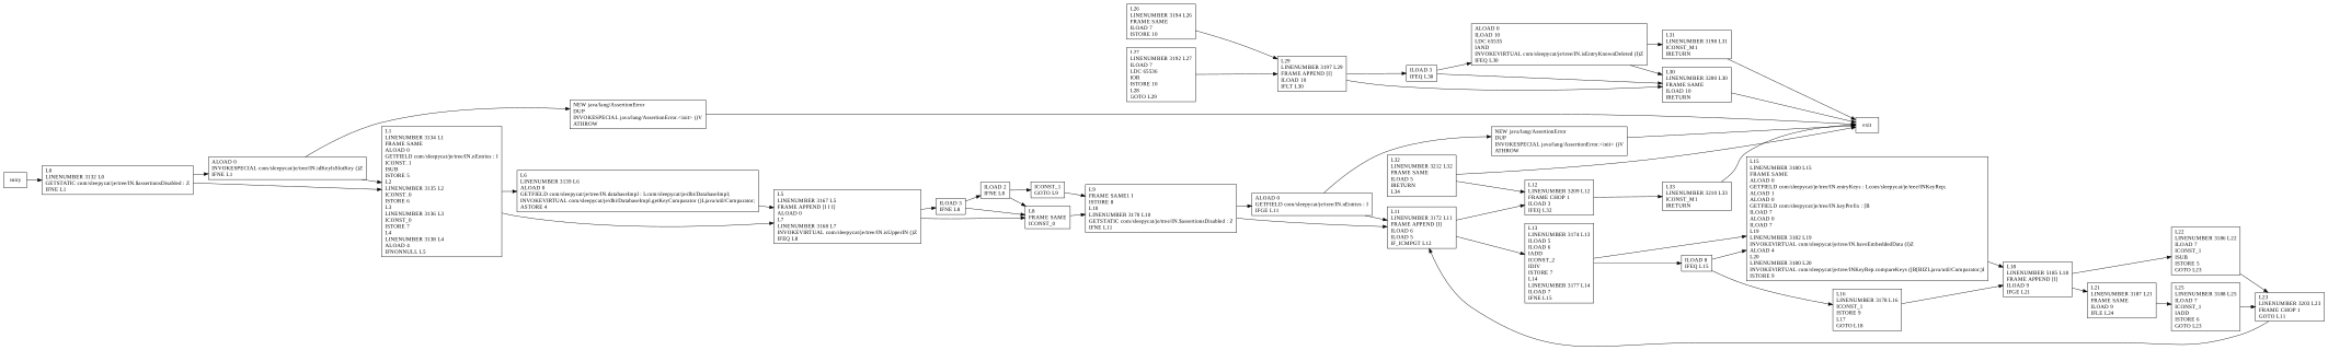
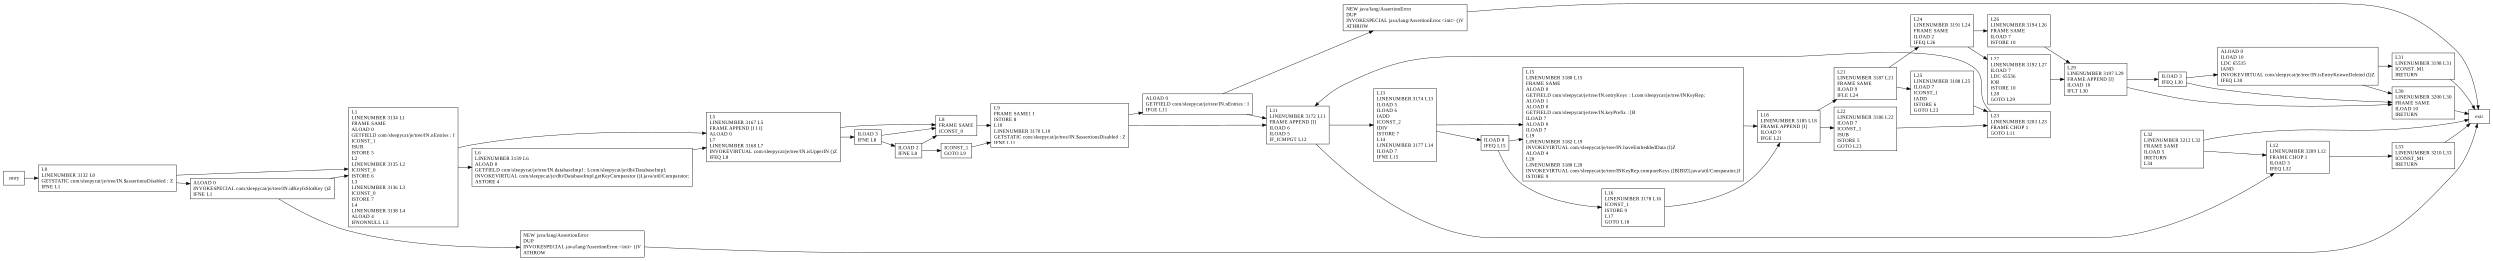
  digraph {
    fontname="Liberation Serif"
    rankdir=LR
    node [fontname="Liberation Serif" shape=record]
    edge [fontname="Liberation Serif"]
    n1 [label="ILOAD 3\lIFEQ L30\l"]
    n2 [label="L30\lLINENUMBER 3200 L30\lFRAME SAME\lILOAD 10\lIRETURN\l"]
    n3 [label="ALOAD 0\lILOAD 10\lLDC 65535\lIAND\lINVOKEVIRTUAL com/sleepycat/je/tree/IN.isEntryKnownDeleted (I)Z\lIFEQ L30\l"]
    exit
    n5 [label="L31\lLINENUMBER 3198 L31\lICONST_M1\lIRETURN\l"]
    n6 [label="L26\lLINENUMBER 3194 L26\lFRAME SAME\lILOAD 7\lISTORE 10\l"]
    n7 [label="L29\lLINENUMBER 3197 L29\lFRAME APPEND [I]\lILOAD 10\lIFLT L30\l"]
    n8 [label="L23\lLINENUMBER 3203 L23\lFRAME CHOP 1\lGOTO L11\l"]
    n9 [label="L11\lLINENUMBER 3172 L11\lFRAME APPEND [I]\lILOAD 6\lILOAD 5\lIF_ICMPGT L12\l"]
    n10 [label="L12\lLINENUMBER 3209 L12\lFRAME CHOP 1\lILOAD 3\lIFEQ L32\l"]
    n11 [label="L13\lLINENUMBER 3174 L13\lILOAD 5\lILOAD 6\lIADD\lICONST_2\lIDIV\lISTORE 7\lL14\lLINENUMBER 3177 L14\lILOAD 7\lIFNE L15\l"]
    n12 [label="L18\lLINENUMBER 5185 L18\lFRAME APPEND [I]\lILOAD 9\lIFGE L21\l"]
    n13 [label="L22\lLINENUMBER 3186 L22\lILOAD 7\lICONST_1\lISUB\lISTORE 5\lGOTO L23\l"]
    n14 [label="L21\lLINENUMBER 3187 L21\lFRAME SAME\lILOAD 9\lIFLE L24\l"]
    n15 [label="L25\lLINENUMBER 3188 L25\lILOAD 7\lICONST_1\lIADD\lISTORE 6\lGOTO L23\l"]
+   n16 [label="L24\lLINENUMBER 3191 L24\lFRAME SAME\lILOAD 2\lIFEQ L26\l"]
    n17 [label="L33\lLINENUMBER 3210 L33\lICONST_M1\lIRETURN\l"]
    n18 [label="L32\lLINENUMBER 3212 L32\lFRAME SAME\lILOAD 5\lIRETURN\lL34\l"]
    n19 [label="NEW java/lang/AssertionError\lDUP\lINVOKESPECIAL java/lang/AssertionError.\<init\> ()V\lATHROW\l"]
    n20 [label="ILOAD 3\lIFNE L8\l"]
    n21 [label="L8\lFRAME SAME\lICONST_0\l"]
    n22 [label="ILOAD 2\lIFNE L8\l"]
    n23 [label="L9\lFRAME SAME1 I\lISTORE 8\lL10\lLINENUMBER 3170 L10\lGETSTATIC com/sleepycat/je/tree/IN.$assertionsDisabled : Z\lIFNE L11\l"]
    n24 [label="ICONST_1\lGOTO L9\l"]
    n25 [label="ALOAD 0\lGETFIELD com/sleepycat/je/tree/IN.nEntries : I\lIFGE L11\l"]
    n26 [label="NEW java/lang/AssertionError\lDUP\lINVOKESPECIAL java/lang/AssertionError.\<init\> ()V\lATHROW\l"]
    n27 [label="L0\lLINENUMBER 3132 L0\lGETSTATIC com/sleepycat/je/tree/IN.$assertionsDisabled : Z\lIFNE L1\l"]
    n28 [label="L1\lLINENUMBER 3134 L1\lFRAME SAME\lALOAD 0\lGETFIELD com/sleepycat/je/tree/IN.nEntries : I\lICONST_1\lISUB\lISTORE 5\lL2\lLINENUMBER 3135 L2\lICONST_0\lISTORE 6\lL3\lLINENUMBER 3136 L3\lICONST_0\lISTORE 7\lL4\lLINENUMBER 3138 L4\lALOAD 4\lIFNONNULL L5\l"]
    n29 [label="ALOAD 0\lINVOKESPECIAL com/sleepycat/je/tree/IN.idKeyIsSlotKey ()Z\lIFNE L1\l"]
    n30 [label="L5\lLINENUMBER 3167 L5\lFRAME APPEND [I I I]\lALOAD 0\lL7\lLINENUMBER 3168 L7\lINVOKEVIRTUAL com/sleepycat/je/tree/IN.isUpperIN ()Z\lIFEQ L8\l"]
    n31 [label="L6\lLINENUMBER 3139 L6\lALOAD 0\lGETFIELD com/sleepycat/je/tree/IN.databaseImpl : Lcom/sleepycat/je/dbi/DatabaseImpl;\lINVOKEVIRTUAL com/sleepycat/je/dbi/DatabaseImpl.getKeyComparator ()Ljava/util/Comparator;\lASTORE 4\l"]
    n32 [label="ILOAD 8\lIFEQ L15\l"]
    n33 [label="L15\lLINENUMBER 3180 L15\lFRAME SAME\lALOAD 0\lGETFIELD com/sleepycat/je/tree/IN.entryKeys : Lcom/sleepycat/je/tree/INKeyRep;\lALOAD 1\lALOAD 0\lGETFIELD com/sleepycat/je/tree/IN.keyPrefix : [B\lILOAD 7\lALOAD 0\lILOAD 7\lL19\lLINENUMBER 3182 L19\lINVOKEVIRTUAL com/sleepycat/je/tree/IN.haveEmbeddedData (I)Z\lALOAD 4\lL20\lLINENUMBER 3180 L20\lINVOKEVIRTUAL com/sleepycat/je/tree/INKeyRep.compareKeys ([B[BIZLjava/util/Comparator;)I\lISTORE 9\l"]
    n34 [label="L16\lLINENUMBER 3178 L16\lICONST_1\lISTORE 9\lL17\lGOTO L18\l"]
    n35 [label="L27\lLINENUMBER 3192 L27\lILOAD 7\lLDC 65536\lIOR\lISTORE 10\lL28\lGOTO L29\l"]
    entry
    n1 -> n2
    n1 -> n3
    n2 -> exit
    n3 -> n2
    n3 -> n5
    n5 -> exit
    n6 -> n7
    n7 -> n1
    n7 -> n2
    n8 -> n9
    n9 -> n10
    n9 -> n11
    n10 -> n17
    n11 -> n32
    n11 -> n33
    n12 -> n13
    n12 -> n14
    n13 -> n8
    n14 -> n15
+   n14 -> n16
    n15 -> n8
+   n16 -> n6
+   n16 -> n35
    n17 -> exit
    n18 -> exit
    n18 -> n10
    n19 -> exit
    n20 -> n21
    n20 -> n22
    n21 -> n23
    n22 -> n21
    n22 -> n24
    n23 -> n9
    n23 -> n25
    n24 -> n23
    n25 -> n9
    n25 -> n26
    n26 -> exit
    n27 -> n28
    n27 -> n29
    n28 -> n30
    n28 -> n31
    n29 -> n19
    n29 -> n28
    n30 -> n20
    n30 -> n21
    n31 -> n30
    n32 -> n33
    n32 -> n34
    n33 -> n12
    n34 -> n12
    n35 -> n7
    entry -> n27
  }
